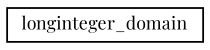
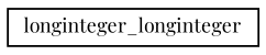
  digraph {
    rankdir=LR
    fontname="Playfair Display"
-   n1 [color=black fillcolor=white fontname="Playfair Display" fontsize=10 height=0.2 label=longinteger_domain shape=record style=filled width=0.4]
+   n1 [color=black fillcolor=white fontname="Playfair Display" fontsize=10 height=0.2 label=longinteger_longinteger shape=record style=filled width=0.4]
  }
